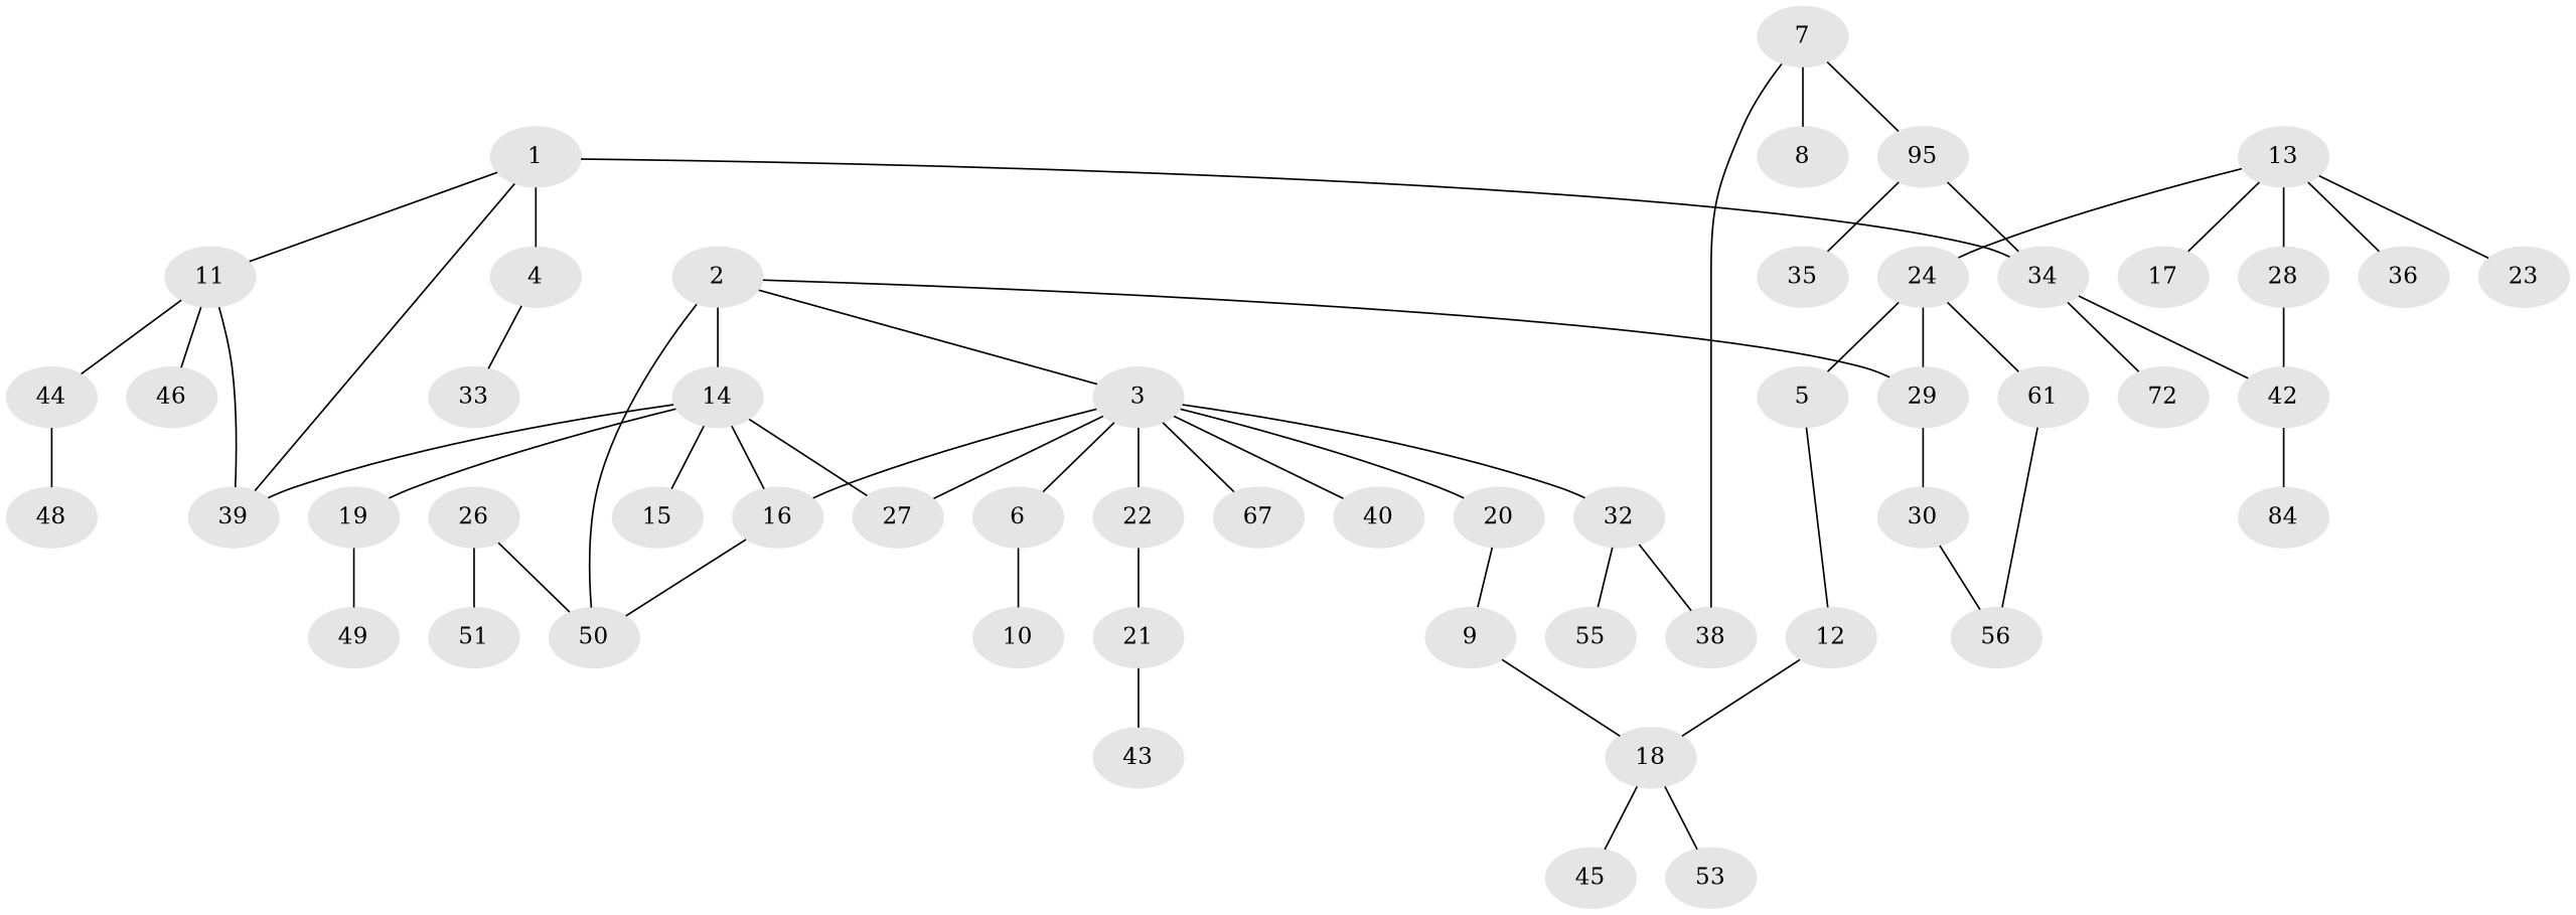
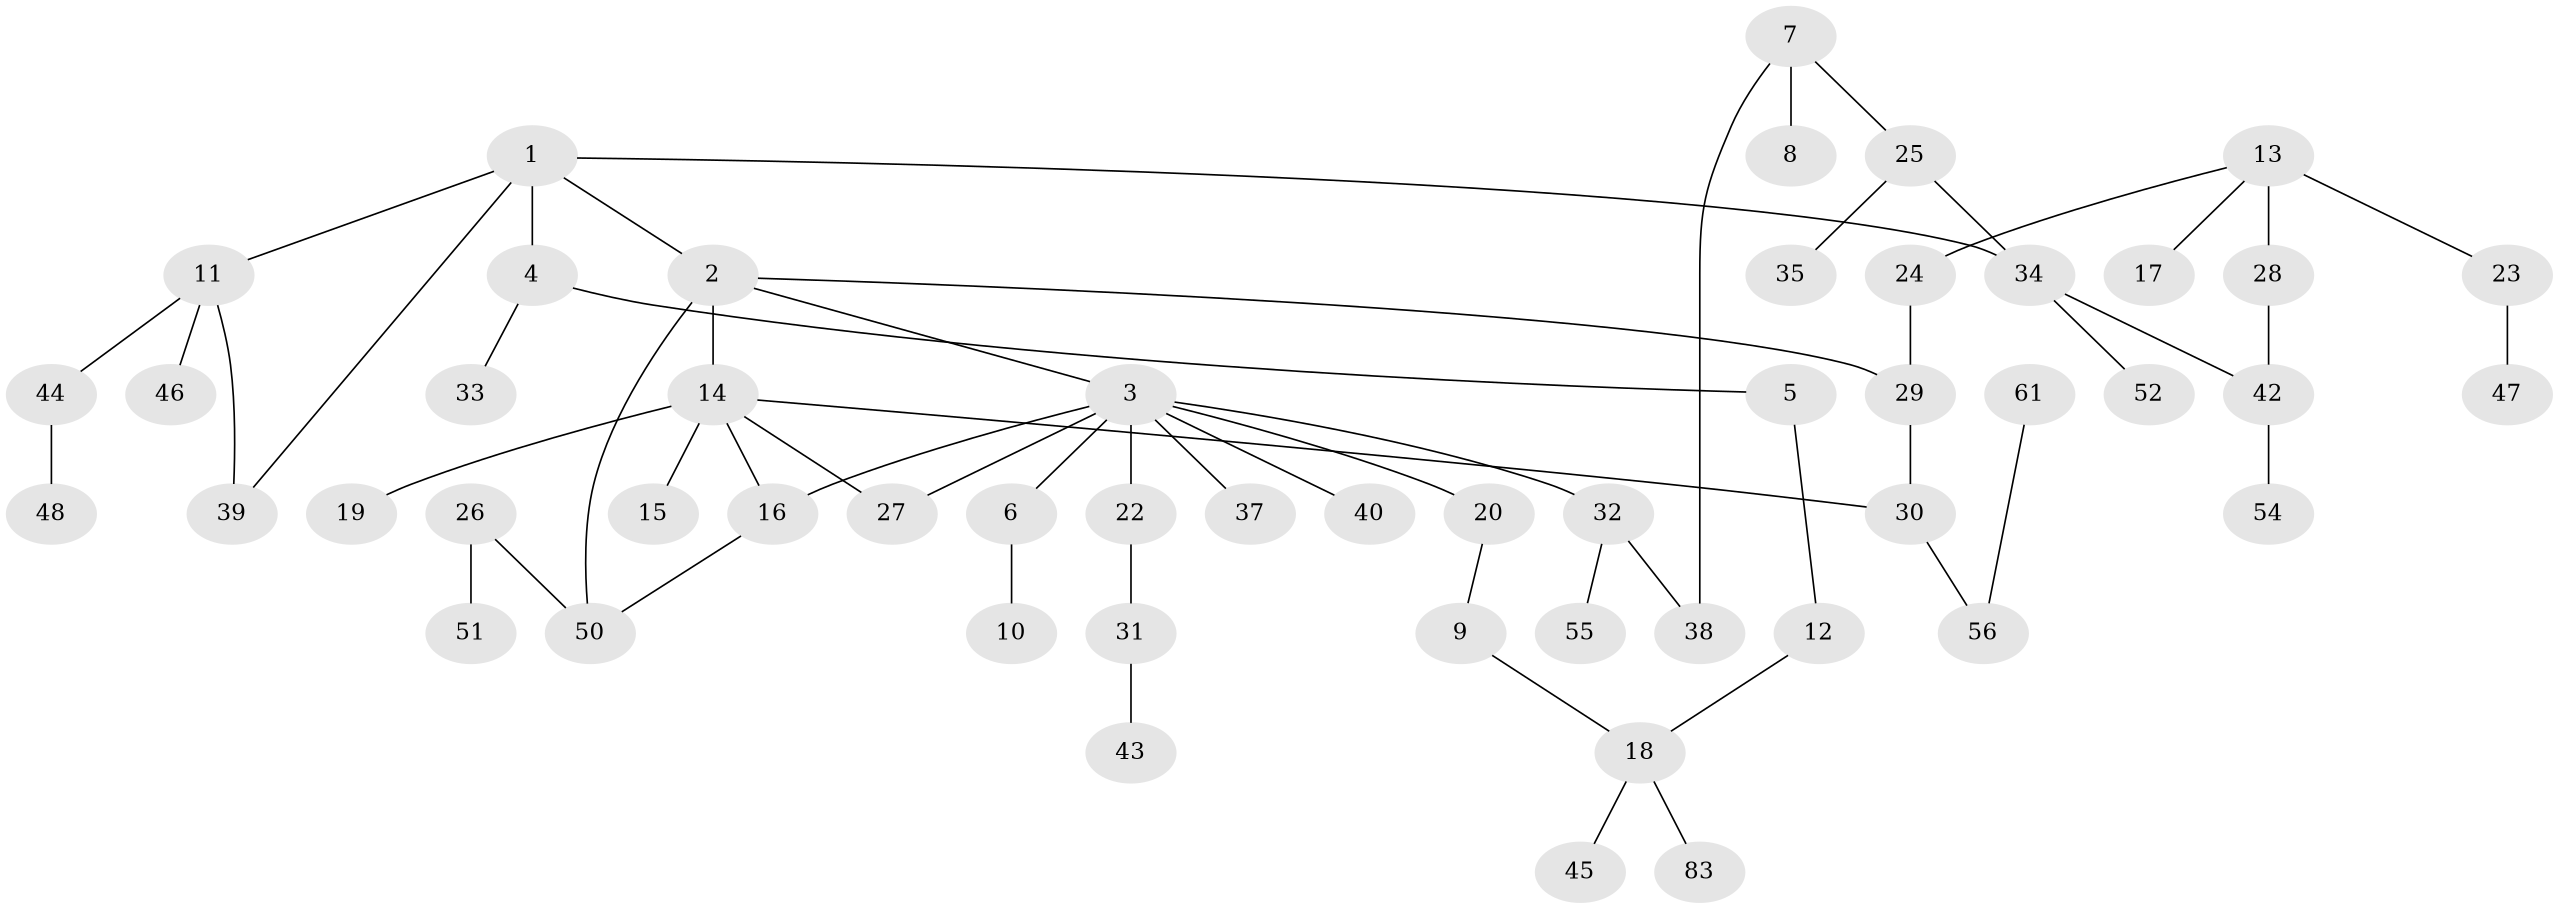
  graph {
    node [color=gray90 style=filled]
    1
    2
    4
    11
    34
    39
    3
    14
    29
    50
    5
    33
    44
    46
    42
-   52 [label=72]
+   52
    6
    16
    20
    22
    27
    32
-   37 [label=67]
+   37
    40
    15
    19
    30
    10
    9
    18
-   31 [label=21]
+   31
    38
    55
    12
    7
    8
-   25 [label=95]
+   25
    26
    51
    35
    13
-   36
    17
    23
    24
    28
    45
-   53
+   53 [label=83]
    48
+   47
    n51 [label=61]
-   49
    56
    43
-   54 [label=84]
+   54
+   1 -- 2
    1 -- 4
    1 -- 11
    1 -- 34
    1 -- 39
    2 -- 3
    2 -- 14
    2 -- 29
    2 -- 50
-   24 -- 5
+   4 -- 5
    4 -- 33
    11 -- 39
    11 -- 44
    11 -- 46
    34 -- 42
    34 -- 52
    3 -- 6
    3 -- 16
    3 -- 20
    3 -- 22
    3 -- 27
    3 -- 32
    3 -- 37
    3 -- 40
    14 -- 16
    14 -- 27
    14 -- 15
    14 -- 19
-   14 -- 39
+   14 -- 30
    29 -- 30
    5 -- 12
    44 -- 48
    42 -- 54
    6 -- 10
    16 -- 50
    20 -- 9
    22 -- 31
    32 -- 38
    32 -- 55
-   19 -- 49
    30 -- 56
    9 -- 18
    18 -- 45
    18 -- 53
    31 -- 43
    12 -- 18
    7 -- 38
    7 -- 8
    7 -- 25
    25 -- 34
    25 -- 35
    26 -- 50
    26 -- 51
-   13 -- 36
    13 -- 17
    13 -- 23
    13 -- 24
    13 -- 28
+   23 -- 47
    24 -- 29
-   24 -- n51
    28 -- 42
    n51 -- 56
  }
